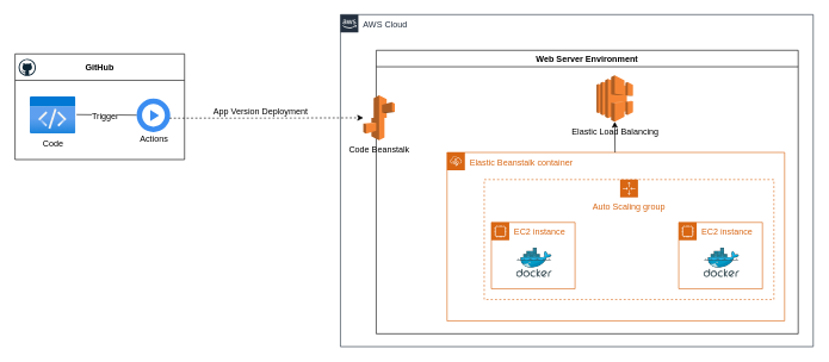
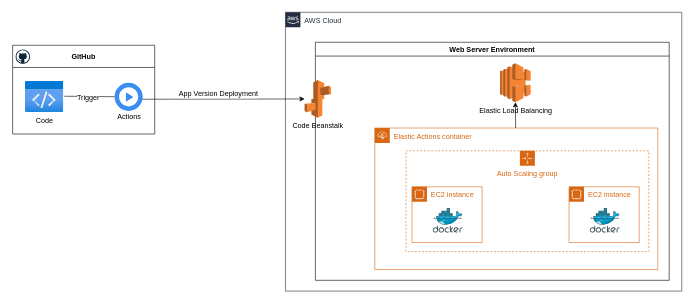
  <mxCell id="0" />
  <mxCell id="1" parent="0" />
  <mxCell id="2" value="AWS Cloud" style="points=[[0,0],[0.25,0],[0.5,0],[0.75,0],[1,0],[1,0.25],[1,0.5],[1,0.75],[1,1],[0.75,1],[0.5,1],[0.25,1],[0,1],[0,0.75],[0,0.5],[0,0.25]];outlineConnect=0;gradientColor=none;html=1;whiteSpace=wrap;fontSize=12;fontStyle=0;shape=mxgraph.aws4.group;grIcon=mxgraph.aws4.group_aws_cloud_alt;strokeColor=#232F3E;fillColor=none;verticalAlign=top;align=left;spacingLeft=30;fontColor=#232F3E;dashed=0;labelBackgroundColor=#ffffff;container=1;pointerEvents=0;collapsible=0;recursiveResize=0;" parent="1" vertex="1"><mxGeometry x="475" y="20" width="661" height="465" as="geometry" /></mxCell>
  <mxCell id="3" value="Web Server Environment" style="swimlane;fontSize=12;" vertex="1" parent="2"><mxGeometry x="50" y="50" width="590" height="397" as="geometry" /></mxCell>
  <mxCell id="4" value="Elastic Load Balancing" style="outlineConnect=0;dashed=0;verticalLabelPosition=bottom;verticalAlign=top;align=center;html=1;shape=mxgraph.aws3.elastic_load_balancing;fillColor=#F58534;gradientColor=none;fontSize=12;" vertex="1" parent="3"><mxGeometry x="308" y="35" width="51" height="65" as="geometry" /></mxCell>
- <mxCell id="5" value="Elastic Beanstalk container" style="points=[[0,0],[0.25,0],[0.5,0],[0.75,0],[1,0],[1,0.25],[1,0.5],[1,0.75],[1,1],[0.75,1],[0.5,1],[0.25,1],[0,1],[0,0.75],[0,0.5],[0,0.25]];outlineConnect=0;gradientColor=none;html=1;whiteSpace=wrap;fontSize=12;fontStyle=0;container=1;pointerEvents=0;collapsible=0;recursiveResize=0;shape=mxgraph.aws4.group;grIcon=mxgraph.aws4.group_elastic_beanstalk;strokeColor=#D86613;fillColor=none;verticalAlign=top;align=left;spacingLeft=30;fontColor=#D86613;dashed=0;" vertex="1" parent="3"><mxGeometry x="99" y="143" width="472" height="236" as="geometry" /></mxCell>
+ <mxCell id="5" value="Elastic Actions container" style="points=[[0,0],[0.25,0],[0.5,0],[0.75,0],[1,0],[1,0.25],[1,0.5],[1,0.75],[1,1],[0.75,1],[0.5,1],[0.25,1],[0,1],[0,0.75],[0,0.5],[0,0.25]];outlineConnect=0;gradientColor=none;html=1;whiteSpace=wrap;fontSize=12;fontStyle=0;container=1;pointerEvents=0;collapsible=0;recursiveResize=0;shape=mxgraph.aws4.group;grIcon=mxgraph.aws4.group_elastic_beanstalk;strokeColor=#D86613;fillColor=none;verticalAlign=top;align=left;spacingLeft=30;fontColor=#D86613;dashed=0;" vertex="1" parent="3"><mxGeometry x="99" y="143" width="472" height="236" as="geometry" /></mxCell>
  <mxCell id="6" value="Auto Scaling group" style="points=[[0,0],[0.25,0],[0.5,0],[0.75,0],[1,0],[1,0.25],[1,0.5],[1,0.75],[1,1],[0.75,1],[0.5,1],[0.25,1],[0,1],[0,0.75],[0,0.5],[0,0.25]];outlineConnect=0;gradientColor=none;html=1;whiteSpace=wrap;fontSize=12;fontStyle=0;container=1;pointerEvents=0;collapsible=0;recursiveResize=0;shape=mxgraph.aws4.groupCenter;grIcon=mxgraph.aws4.group_auto_scaling_group;grStroke=1;strokeColor=#D86613;fillColor=none;verticalAlign=top;align=center;fontColor=#D86613;dashed=1;spacingTop=25;" vertex="1" parent="5"><mxGeometry x="52" y="38" width="405" height="168" as="geometry" /></mxCell>
  <mxCell id="7" value="EC2 instance&amp;nbsp;" style="points=[[0,0],[0.25,0],[0.5,0],[0.75,0],[1,0],[1,0.25],[1,0.5],[1,0.75],[1,1],[0.75,1],[0.5,1],[0.25,1],[0,1],[0,0.75],[0,0.5],[0,0.25]];outlineConnect=0;gradientColor=none;html=1;whiteSpace=wrap;fontSize=12;fontStyle=0;container=1;pointerEvents=0;collapsible=0;recursiveResize=0;shape=mxgraph.aws4.group;grIcon=mxgraph.aws4.group_ec2_instance_contents;strokeColor=#D86613;fillColor=none;verticalAlign=top;align=left;spacingLeft=30;fontColor=#D86613;dashed=0;" vertex="1" parent="6"><mxGeometry x="10" y="60" width="117" height="93" as="geometry" /></mxCell>
  <mxCell id="8" value="" style="sketch=0;aspect=fixed;html=1;points=[];align=center;image;fontSize=12;image=img/lib/mscae/Docker.svg;" vertex="1" parent="7"><mxGeometry x="35" y="36" width="50" height="41" as="geometry" /></mxCell>
  <mxCell id="9" value="EC2 instance&amp;nbsp;" style="points=[[0,0],[0.25,0],[0.5,0],[0.75,0],[1,0],[1,0.25],[1,0.5],[1,0.75],[1,1],[0.75,1],[0.5,1],[0.25,1],[0,1],[0,0.75],[0,0.5],[0,0.25]];outlineConnect=0;gradientColor=none;html=1;whiteSpace=wrap;fontSize=12;fontStyle=0;container=1;pointerEvents=0;collapsible=0;recursiveResize=0;shape=mxgraph.aws4.group;grIcon=mxgraph.aws4.group_ec2_instance_contents;strokeColor=#D86613;fillColor=none;verticalAlign=top;align=left;spacingLeft=30;fontColor=#D86613;dashed=0;" vertex="1" parent="6"><mxGeometry x="272" y="60" width="117" height="93" as="geometry" /></mxCell>
  <mxCell id="10" value="" style="sketch=0;aspect=fixed;html=1;points=[];align=center;image;fontSize=12;image=img/lib/mscae/Docker.svg;" vertex="1" parent="9"><mxGeometry x="35" y="36" width="50" height="41" as="geometry" /></mxCell>
  <mxCell id="11" value="" style="endArrow=classic;html=1;rounded=0;fontSize=12;entryX=0.5;entryY=1;entryDx=0;entryDy=0;entryPerimeter=0;" edge="1" parent="3" source="5" target="4"><mxGeometry width="50" height="50" relative="1" as="geometry"><mxPoint x="143" y="201" as="sourcePoint" /><mxPoint x="193" y="151" as="targetPoint" /></mxGeometry></mxCell>
  <mxCell id="12" value="Code Beanstalk" style="outlineConnect=0;dashed=0;verticalLabelPosition=bottom;verticalAlign=top;align=center;html=1;shape=mxgraph.aws3.elastic_beanstalk;fillColor=#F58534;gradientColor=none;fontSize=12;" vertex="1" parent="2"><mxGeometry x="32" y="113" width="44" height="63" as="geometry" /></mxCell>
  <mxCell id="13" value="GitHub" style="swimlane;startSize=37;" vertex="1" parent="1"><mxGeometry x="20" y="75" width="237" height="148" as="geometry" /></mxCell>
  <mxCell id="14" value="" style="dashed=0;outlineConnect=0;html=1;align=center;labelPosition=center;verticalLabelPosition=bottom;verticalAlign=top;shape=mxgraph.weblogos.github" vertex="1" parent="13"><mxGeometry x="5" y="7" width="24" height="24" as="geometry" /></mxCell>
  <mxCell id="15" value="Code" style="aspect=fixed;html=1;points=[];align=center;image;fontSize=12;image=img/lib/azure2/general/Code.svg;" vertex="1" parent="13"><mxGeometry x="21" y="60" width="64" height="52" as="geometry" /></mxCell>
  <mxCell id="16" value="&lt;br&gt;&lt;br&gt;&lt;br&gt;Actions" style="sketch=0;html=1;aspect=fixed;strokeColor=none;shadow=0;align=center;verticalAlign=top;fillColor=#3B8DF1;shape=mxgraph.gcp2.play_start" vertex="1" parent="13"><mxGeometry x="170" y="62.5" width="47" height="47" as="geometry" /></mxCell>
  <mxCell id="17" value="" style="endArrow=none;html=1;rounded=0;fontSize=12;exitX=1.016;exitY=0.481;exitDx=0;exitDy=0;exitPerimeter=0;" edge="1" parent="13" source="15" target="16"><mxGeometry width="50" height="50" relative="1" as="geometry"><mxPoint x="137" y="287" as="sourcePoint" /><mxPoint x="187" y="237" as="targetPoint" /></mxGeometry></mxCell>
  <mxCell id="18" value="Trigger" style="edgeLabel;html=1;align=center;verticalAlign=middle;resizable=0;points=[];fontSize=12;" vertex="1" connectable="0" parent="17"><mxGeometry x="0.194" relative="1" as="geometry"><mxPoint x="-11" y="1" as="offset" /></mxGeometry></mxCell>
  <mxCell id="19" style="edgeStyle=orthogonalEdgeStyle;rounded=0;orthogonalLoop=1;jettySize=auto;html=1;exitX=0.5;exitY=1;exitDx=0;exitDy=0;fontSize=12;" edge="1" parent="1" source="2" target="2"><mxGeometry relative="1" as="geometry" /></mxCell>
- <mxCell id="20" value="" style="endArrow=classic;html=1;rounded=0;fontSize=12;exitX=0.979;exitY=0.585;exitDx=0;exitDy=0;exitPerimeter=0;dashed=1;" edge="1" parent="1" source="16" target="12"><mxGeometry width="50" height="50" relative="1" as="geometry"><mxPoint x="236" y="418" as="sourcePoint" /><mxPoint x="286" y="368" as="targetPoint" /><Array as="points" /></mxGeometry></mxCell>
+ <mxCell id="20" value="" style="endArrow=classic;html=1;rounded=0;fontSize=12;exitX=0.979;exitY=0.585;exitDx=0;exitDy=0;exitPerimeter=0;" edge="1" parent="1" source="16" target="12"><mxGeometry width="50" height="50" relative="1" as="geometry"><mxPoint x="236" y="418" as="sourcePoint" /><mxPoint x="286" y="368" as="targetPoint" /><Array as="points" /></mxGeometry></mxCell>
  <mxCell id="21" value="App Version Deployment" style="edgeLabel;html=1;align=center;verticalAlign=middle;resizable=0;points=[];fontSize=12;" vertex="1" connectable="0" parent="20"><mxGeometry x="0.215" y="1" relative="1" as="geometry"><mxPoint x="-39" y="-8" as="offset" /></mxGeometry></mxCell>
